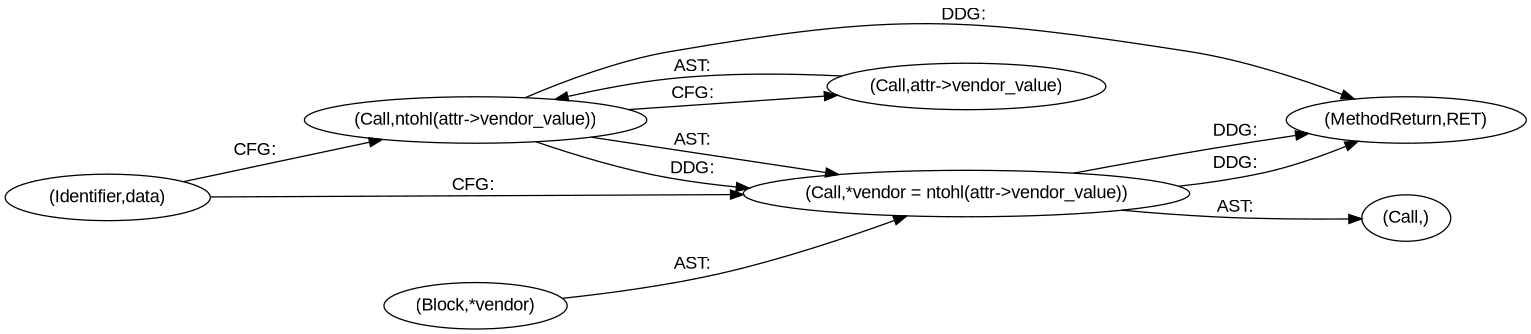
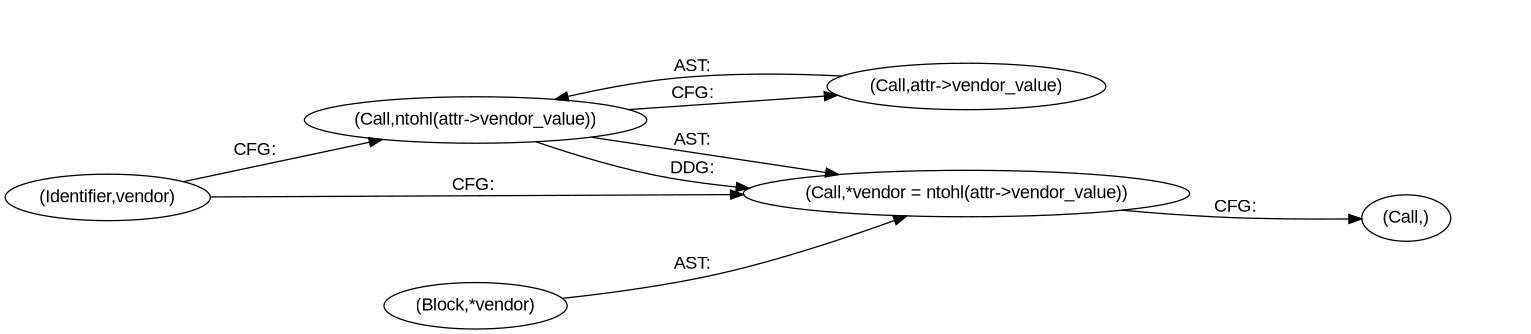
  digraph {
    fontname="Liberation Sans"
    rankdir=LR
    node [fontname="Liberation Sans"]
    edge [fontname="Liberation Sans"]
    n1 [label="(Call,ntohl(attr->vendor_value))"]
    n2 [label="(Call,*vendor = ntohl(attr->vendor_value))"]
    n3 [label="(Call,attr->vendor_value)"]
-   n4 [label="(MethodReturn,RET)"]
    n5 [label="(Call,)"]
-   n6 [label="(Identifier,data)"]
+   n6 [label="(Identifier,vendor)"]
    n7 [label="(Block,*vendor)"]
    n1 -> n2 [label="AST: "]
    n1 -> n2 [label="DDG: "]
    n1 -> n3 [label="CFG: "]
-   n1 -> n4 [label="DDG: "]
-   n2 -> n4 [label="DDG: "]
-   n2 -> n4 [label="DDG: "]
-   n2 -> n5 [label="AST: "]
+   n2 -> n5 [label="CFG: "]
    n3 -> n1 [label="AST: "]
    n6 -> n1 [label="CFG: "]
    n6 -> n2 [label="CFG: "]
    n7 -> n2 [label="AST: "]
  }
